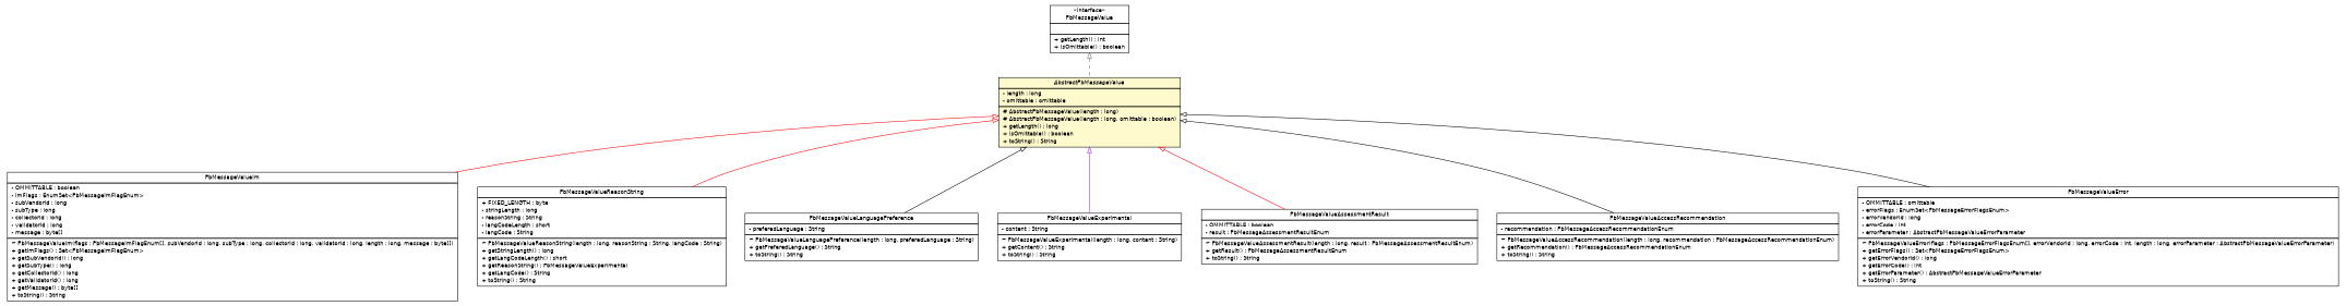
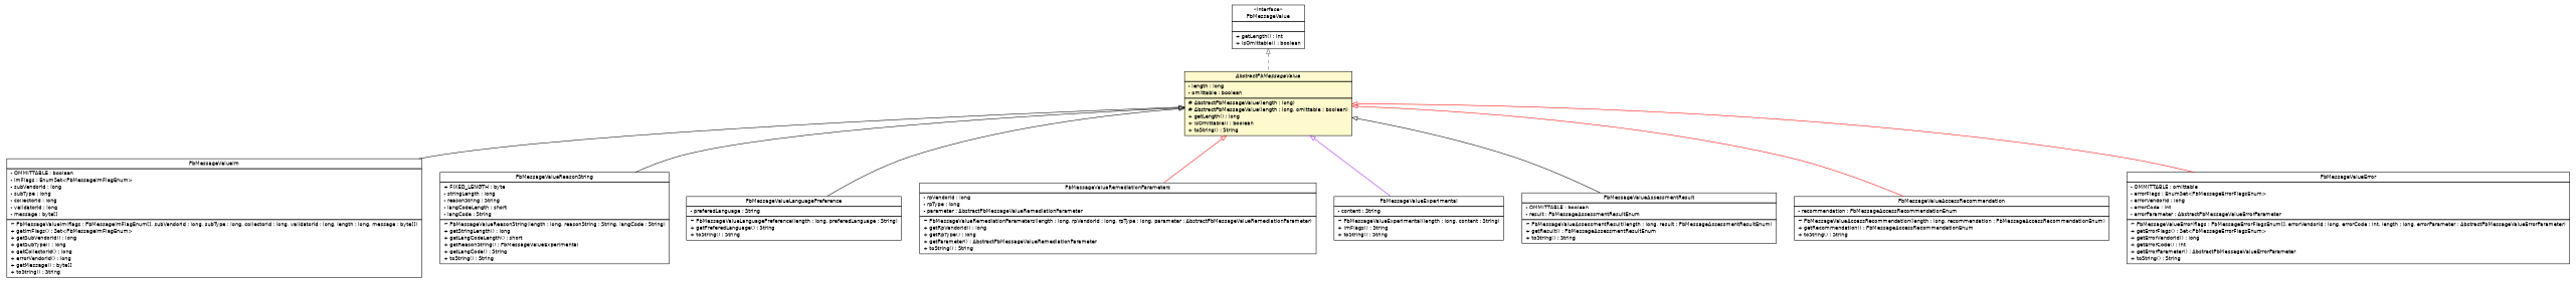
  digraph {
    nodesep=0.25
    ranksep=0.5
    node [fontcolor=black fontname=Helvetica fontsize=10.0 shape=plaintext]
    edge [arrowtail=empty color=black dir=back fontname=Helvetica fontsize=10 headport=p labelfontname=Helvetica labelfontsize=10 tailport=p]
-   n1 [label=<<table title="org.ietf.nea.pb.message.PbMessageValueIm" border="0" cellborder="1" cellspacing="0" cellpadding="2" port="p" href="./PbMessageValueIm.html"> 		<tr><td><table border="0" cellspacing="0" cellpadding="1"> <tr><td align="center" balign="center"> PbMessageValueIm </td></tr> 		</table></td></tr> 		<tr><td><table border="0" cellspacing="0" cellpadding="1"> <tr><td align="left" balign="left"> - OMMITTABLE : boolean </td></tr> <tr><td align="left" balign="left"> - imFlags : EnumSet&lt;PbMessageImFlagEnum&gt; </td></tr> <tr><td align="left" balign="left"> - subVendorId : long </td></tr> <tr><td align="left" balign="left"> - subType : long </td></tr> <tr><td align="left" balign="left"> - collectorId : long </td></tr> <tr><td align="left" balign="left"> - validatorId : long </td></tr> <tr><td align="left" balign="left"> - message : byte[] </td></tr> 		</table></td></tr> 		<tr><td><table border="0" cellspacing="0" cellpadding="1"> <tr><td align="left" balign="left"> ~ PbMessageValueIm(flags : PbMessageImFlagEnum[], subVendorId : long, subType : long, collectorId : long, validatorId : long, length : long, message : byte[]) </td></tr> <tr><td align="left" balign="left"> + getImFlags() : Set&lt;PbMessageImFlagEnum&gt; </td></tr> <tr><td align="left" balign="left"> + getSubVendorId() : long </td></tr> <tr><td align="left" balign="left"> + getSubType() : long </td></tr> <tr><td align="left" balign="left"> + getCollectorId() : long </td></tr> <tr><td align="left" balign="left"> + getValidatorId() : long </td></tr> <tr><td align="left" balign="left"> + getMessage() : byte[] </td></tr> <tr><td align="left" balign="left"> + toString() : String </td></tr> 		</table></td></tr> 		</table>>]
+   n1 [label=<<table title="org.ietf.nea.pb.message.PbMessageValueIm" border="0" cellborder="1" cellspacing="0" cellpadding="2" port="p" href="./PbMessageValueIm.html"> 		<tr><td><table border="0" cellspacing="0" cellpadding="1"> <tr><td align="center" balign="center"> PbMessageValueIm </td></tr> 		</table></td></tr> 		<tr><td><table border="0" cellspacing="0" cellpadding="1"> <tr><td align="left" balign="left"> - OMMITTABLE : boolean </td></tr> <tr><td align="left" balign="left"> - imFlags : EnumSet&lt;PbMessageImFlagEnum&gt; </td></tr> <tr><td align="left" balign="left"> - subVendorId : long </td></tr> <tr><td align="left" balign="left"> - subType : long </td></tr> <tr><td align="left" balign="left"> - collectorId : long </td></tr> <tr><td align="left" balign="left"> - validatorId : long </td></tr> <tr><td align="left" balign="left"> - message : byte[] </td></tr> 		</table></td></tr> 		<tr><td><table border="0" cellspacing="0" cellpadding="1"> <tr><td align="left" balign="left"> ~ PbMessageValueIm(flags : PbMessageImFlagEnum[], subVendorId : long, subType : long, collectorId : long, validatorId : long, length : long, message : byte[]) </td></tr> <tr><td align="left" balign="left"> + getImFlags() : Set&lt;PbMessageImFlagEnum&gt; </td></tr> <tr><td align="left" balign="left"> + getSubVendorId() : long </td></tr> <tr><td align="left" balign="left"> + getSubType() : long </td></tr> <tr><td align="left" balign="left"> + getCollectorId() : long </td></tr> <tr><td align="left" balign="left"> + errorVendorId() : long </td></tr> <tr><td align="left" balign="left"> + getMessage() : byte[] </td></tr> <tr><td align="left" balign="left"> + toString() : String </td></tr> 		</table></td></tr> 		</table>>]
    n2 [label=<<table title="org.ietf.nea.pb.message.PbMessageValueReasonString" border="0" cellborder="1" cellspacing="0" cellpadding="2" port="p" href="./PbMessageValueReasonString.html"> 		<tr><td><table border="0" cellspacing="0" cellpadding="1"> <tr><td align="center" balign="center"> PbMessageValueReasonString </td></tr> 		</table></td></tr> 		<tr><td><table border="0" cellspacing="0" cellpadding="1"> <tr><td align="left" balign="left"> + FIXED_LENGTH : byte </td></tr> <tr><td align="left" balign="left"> - stringLength : long </td></tr> <tr><td align="left" balign="left"> - reasonString : String </td></tr> <tr><td align="left" balign="left"> - langCodeLength : short </td></tr> <tr><td align="left" balign="left"> - langCode : String </td></tr> 		</table></td></tr> 		<tr><td><table border="0" cellspacing="0" cellpadding="1"> <tr><td align="left" balign="left"> ~ PbMessageValueReasonString(length : long, reasonString : String, langCode : String) </td></tr> <tr><td align="left" balign="left"> + getStringLength() : long </td></tr> <tr><td align="left" balign="left"> + getLangCodeLength() : short </td></tr> <tr><td align="left" balign="left"> + getReasonString() : PbMessageValueExperimental </td></tr> <tr><td align="left" balign="left"> + getLangCode() : String </td></tr> <tr><td align="left" balign="left"> + toString() : String </td></tr> 		</table></td></tr> 		</table>>]
-   n3 [label=<<table title="org.ietf.nea.pb.message.AbstractPbMessageValue" border="0" cellborder="1" cellspacing="0" cellpadding="2" port="p" bgcolor="lemonChiffon" href="./AbstractPbMessageValue.html"> 		<tr><td><table border="0" cellspacing="0" cellpadding="1"> <tr><td align="center" balign="center"><font face="Helvetica-Oblique"> AbstractPbMessageValue </font></td></tr> 		</table></td></tr> 		<tr><td><table border="0" cellspacing="0" cellpadding="1"> <tr><td align="left" balign="left"> - length : long </td></tr> <tr><td align="left" balign="left"> - omittable : omittable </td></tr> 		</table></td></tr> 		<tr><td><table border="0" cellspacing="0" cellpadding="1"> <tr><td align="left" balign="left"> # AbstractPbMessageValue(length : long) </td></tr> <tr><td align="left" balign="left"> # AbstractPbMessageValue(length : long, omittable : boolean) </td></tr> <tr><td align="left" balign="left"> + getLength() : long </td></tr> <tr><td align="left" balign="left"> + isOmittable() : boolean </td></tr> <tr><td align="left" balign="left"> + toString() : String </td></tr> 		</table></td></tr> 		</table>>]
+   n3 [label=<<table title="org.ietf.nea.pb.message.AbstractPbMessageValue" border="0" cellborder="1" cellspacing="0" cellpadding="2" port="p" bgcolor="lemonChiffon" href="./AbstractPbMessageValue.html"> 		<tr><td><table border="0" cellspacing="0" cellpadding="1"> <tr><td align="center" balign="center"><font face="Helvetica-Oblique"> AbstractPbMessageValue </font></td></tr> 		</table></td></tr> 		<tr><td><table border="0" cellspacing="0" cellpadding="1"> <tr><td align="left" balign="left"> - length : long </td></tr> <tr><td align="left" balign="left"> - omittable : boolean </td></tr> 		</table></td></tr> 		<tr><td><table border="0" cellspacing="0" cellpadding="1"> <tr><td align="left" balign="left"> # AbstractPbMessageValue(length : long) </td></tr> <tr><td align="left" balign="left"> # AbstractPbMessageValue(length : long, omittable : boolean) </td></tr> <tr><td align="left" balign="left"> + getLength() : long </td></tr> <tr><td align="left" balign="left"> + isOmittable() : boolean </td></tr> <tr><td align="left" balign="left"> + toString() : String </td></tr> 		</table></td></tr> 		</table>>]
    n4 [label=<<table title="org.ietf.nea.pb.message.PbMessageValueLanguagePreference" border="0" cellborder="1" cellspacing="0" cellpadding="2" port="p" href="./PbMessageValueLanguagePreference.html"> 		<tr><td><table border="0" cellspacing="0" cellpadding="1"> <tr><td align="center" balign="center"> PbMessageValueLanguagePreference </td></tr> 		</table></td></tr> 		<tr><td><table border="0" cellspacing="0" cellpadding="1"> <tr><td align="left" balign="left"> - preferedLanguage : String </td></tr> 		</table></td></tr> 		<tr><td><table border="0" cellspacing="0" cellpadding="1"> <tr><td align="left" balign="left"> ~ PbMessageValueLanguagePreference(length : long, preferedLanguage : String) </td></tr> <tr><td align="left" balign="left"> + getPreferedLanguage() : String </td></tr> <tr><td align="left" balign="left"> + toString() : String </td></tr> 		</table></td></tr> 		</table>>]
-   n6 [label=<<table title="org.ietf.nea.pb.message.PbMessageValueExperimental" border="0" cellborder="1" cellspacing="0" cellpadding="2" port="p" href="./PbMessageValueExperimental.html"> 		<tr><td><table border="0" cellspacing="0" cellpadding="1"> <tr><td align="center" balign="center"> PbMessageValueExperimental </td></tr> 		</table></td></tr> 		<tr><td><table border="0" cellspacing="0" cellpadding="1"> <tr><td align="left" balign="left"> - content : String </td></tr> 		</table></td></tr> 		<tr><td><table border="0" cellspacing="0" cellpadding="1"> <tr><td align="left" balign="left"> ~ PbMessageValueExperimental(length : long, content : String) </td></tr> <tr><td align="left" balign="left"> + getContent() : String </td></tr> <tr><td align="left" balign="left"> + toString() : String </td></tr> 		</table></td></tr> 		</table>>]
+   n5 [label=<<table title="org.ietf.nea.pb.message.PbMessageValueRemediationParameters" border="0" cellborder="1" cellspacing="0" cellpadding="2" port="p" href="./PbMessageValueRemediationParameters.html"> 		<tr><td><table border="0" cellspacing="0" cellpadding="1"> <tr><td align="center" balign="center"> PbMessageValueRemediationParameters </td></tr> 		</table></td></tr> 		<tr><td><table border="0" cellspacing="0" cellpadding="1"> <tr><td align="left" balign="left"> - rpVendorId : long </td></tr> <tr><td align="left" balign="left"> - rpType : long </td></tr> <tr><td align="left" balign="left"> - parameter : AbstractPbMessageValueRemediationParameter </td></tr> 		</table></td></tr> 		<tr><td><table border="0" cellspacing="0" cellpadding="1"> <tr><td align="left" balign="left"> ~ PbMessageValueRemediationParameters(length : long, rpVendorId : long, rpType : long, parameter : AbstractPbMessageValueRemediationParameter) </td></tr> <tr><td align="left" balign="left"> + getRpVendorId() : long </td></tr> <tr><td align="left" balign="left"> + getRpType() : long </td></tr> <tr><td align="left" balign="left"> + getParameter() : AbstractPbMessageValueRemediationParameter </td></tr> <tr><td align="left" balign="left"> + toString() : String </td></tr> 		</table></td></tr> 		</table>>]
+   n6 [label=<<table title="org.ietf.nea.pb.message.PbMessageValueExperimental" border="0" cellborder="1" cellspacing="0" cellpadding="2" port="p" href="./PbMessageValueExperimental.html"> 		<tr><td><table border="0" cellspacing="0" cellpadding="1"> <tr><td align="center" balign="center"> PbMessageValueExperimental </td></tr> 		</table></td></tr> 		<tr><td><table border="0" cellspacing="0" cellpadding="1"> <tr><td align="left" balign="left"> - content : String </td></tr> 		</table></td></tr> 		<tr><td><table border="0" cellspacing="0" cellpadding="1"> <tr><td align="left" balign="left"> ~ PbMessageValueExperimental(length : long, content : String) </td></tr> <tr><td align="left" balign="left"> + imFlags() : String </td></tr> <tr><td align="left" balign="left"> + toString() : String </td></tr> 		</table></td></tr> 		</table>>]
    n7 [label=<<table title="org.ietf.nea.pb.message.PbMessageValueAssessmentResult" border="0" cellborder="1" cellspacing="0" cellpadding="2" port="p" href="./PbMessageValueAssessmentResult.html"> 		<tr><td><table border="0" cellspacing="0" cellpadding="1"> <tr><td align="center" balign="center"> PbMessageValueAssessmentResult </td></tr> 		</table></td></tr> 		<tr><td><table border="0" cellspacing="0" cellpadding="1"> <tr><td align="left" balign="left"> - OMMITTABLE : boolean </td></tr> <tr><td align="left" balign="left"> - result : PbMessageAssessmentResultEnum </td></tr> 		</table></td></tr> 		<tr><td><table border="0" cellspacing="0" cellpadding="1"> <tr><td align="left" balign="left"> ~ PbMessageValueAssessmentResult(length : long, result : PbMessageAssessmentResultEnum) </td></tr> <tr><td align="left" balign="left"> + getResult() : PbMessageAssessmentResultEnum </td></tr> <tr><td align="left" balign="left"> + toString() : String </td></tr> 		</table></td></tr> 		</table>>]
    n8 [label=<<table title="org.ietf.nea.pb.message.PbMessageValueAccessRecommendation" border="0" cellborder="1" cellspacing="0" cellpadding="2" port="p" href="./PbMessageValueAccessRecommendation.html"> 		<tr><td><table border="0" cellspacing="0" cellpadding="1"> <tr><td align="center" balign="center"> PbMessageValueAccessRecommendation </td></tr> 		</table></td></tr> 		<tr><td><table border="0" cellspacing="0" cellpadding="1"> <tr><td align="left" balign="left"> - recommendation : PbMessageAccessRecommendationEnum </td></tr> 		</table></td></tr> 		<tr><td><table border="0" cellspacing="0" cellpadding="1"> <tr><td align="left" balign="left"> ~ PbMessageValueAccessRecommendation(length : long, recommendation : PbMessageAccessRecommendationEnum) </td></tr> <tr><td align="left" balign="left"> + getRecommendation() : PbMessageAccessRecommendationEnum </td></tr> <tr><td align="left" balign="left"> + toString() : String </td></tr> 		</table></td></tr> 		</table>>]
    n9 [label=<<table title="org.ietf.nea.pb.message.PbMessageValueError" border="0" cellborder="1" cellspacing="0" cellpadding="2" port="p" href="./PbMessageValueError.html"> 		<tr><td><table border="0" cellspacing="0" cellpadding="1"> <tr><td align="center" balign="center"> PbMessageValueError </td></tr> 		</table></td></tr> 		<tr><td><table border="0" cellspacing="0" cellpadding="1"> <tr><td align="left" balign="left"> - OMMITTABLE : omittable </td></tr> <tr><td align="left" balign="left"> - errorFlags : EnumSet&lt;PbMessageErrorFlagsEnum&gt; </td></tr> <tr><td align="left" balign="left"> - errorVendorId : long </td></tr> <tr><td align="left" balign="left"> - errorCode : int </td></tr> <tr><td align="left" balign="left"> - errorParameter : AbstractPbMessageValueErrorParameter </td></tr> 		</table></td></tr> 		<tr><td><table border="0" cellspacing="0" cellpadding="1"> <tr><td align="left" balign="left"> ~ PbMessageValueError(flags : PbMessageErrorFlagsEnum[], errorVendorId : long, errorCode : int, length : long, errorParameter : AbstractPbMessageValueErrorParameter) </td></tr> <tr><td align="left" balign="left"> + getErrorFlags() : Set&lt;PbMessageErrorFlagsEnum&gt; </td></tr> <tr><td align="left" balign="left"> + getErrorVendorId() : long </td></tr> <tr><td align="left" balign="left"> + getErrorCode() : int </td></tr> <tr><td align="left" balign="left"> + getErrorParameter() : AbstractPbMessageValueErrorParameter </td></tr> <tr><td align="left" balign="left"> + toString() : String </td></tr> 		</table></td></tr> 		</table>>]
    n10 [label=<<table title="org.ietf.nea.pb.message.PbMessageValue" border="0" cellborder="1" cellspacing="0" cellpadding="2" port="p" href="./PbMessageValue.html"> 		<tr><td><table border="0" cellspacing="0" cellpadding="1"> <tr><td align="center" balign="center"> &#171;interface&#187; </td></tr> <tr><td align="center" balign="center"> PbMessageValue </td></tr> 		</table></td></tr> 		<tr><td><table border="0" cellspacing="0" cellpadding="1"> <tr><td align="left" balign="left">  </td></tr> 		</table></td></tr> 		<tr><td><table border="0" cellspacing="0" cellpadding="1"> <tr><td align="left" balign="left"> + getLength() : int </td></tr> <tr><td align="left" balign="left"> + isOmittable() : boolean </td></tr> 		</table></td></tr> 		</table>>]
-   n3 -> n1 [color=red]
-   n3 -> n2 [color=red]
+   n3 -> n1
+   n3 -> n2
    n3 -> n4
+   n3 -> n5 [color=red]
    n3 -> n6 [color=purple]
-   n3 -> n7 [color=red]
-   n3 -> n8
-   n3 -> n9
+   n3 -> n7
+   n3 -> n8 [color=red]
+   n3 -> n9 [color=red]
    n10 -> n3 [color=gray40 style=dashed]
  }
